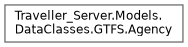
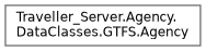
  digraph {
    rankdir=TB
-   n1 [color=grey40 fillcolor=white fontname=Helvetica fontsize=10 height=0.2 label="Traveller_Server.Models.\lDataClasses.GTFS.Agency" shape=box style=filled width=0.4]
+   n1 [color=grey40 fillcolor=white fontname=Helvetica fontsize=10 height=0.2 label="Traveller_Server.Agency.\lDataClasses.GTFS.Agency" shape=box style=filled width=0.4]
  }
